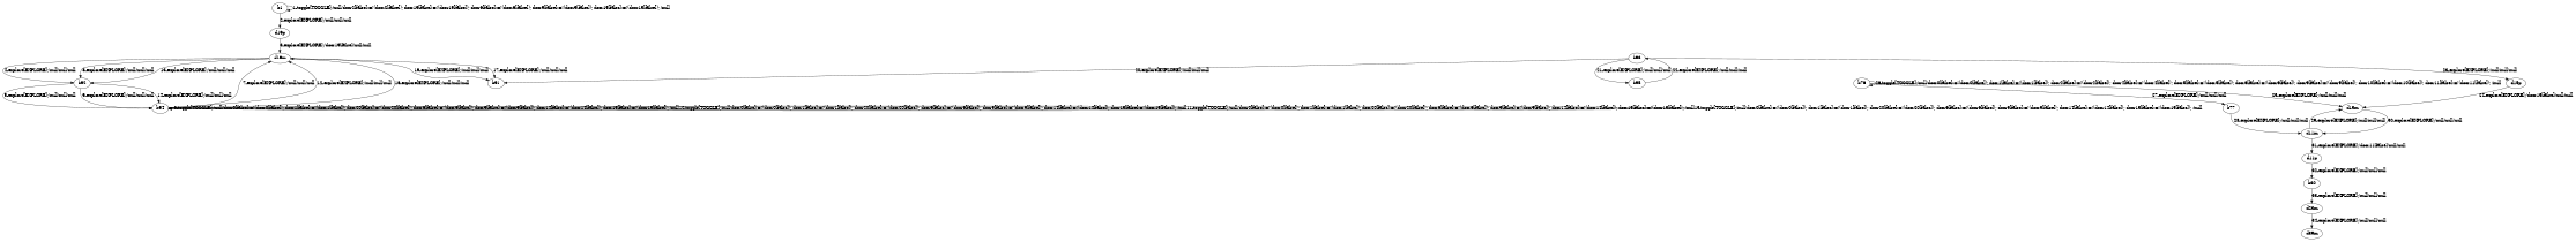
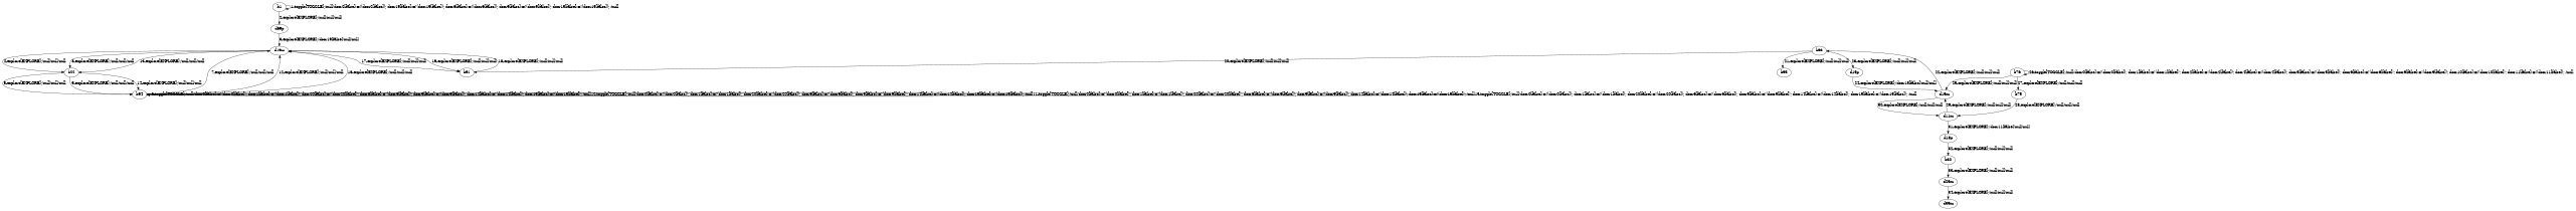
  digraph {
    b1
-   d19p
+   d19p [label=d69p]
    d19m
-   b92
+   b92 [label=b22]
    b91
    b94
    b93
    b95
    d15p
    d15m
    d11m
    b76
-   b75 [label=b77]
-   d11p
+   b75
+   d11p [label=d18p]
    b30
    d23m
    d39m
    b1 -> b1 [label="1-toggle[TOGGLE];/null/door2[false]:=!(door2[false]); door19[false]:=!(door19[false]); door6[false]:=!(door6[false]); door9[false]:=!(door9[false]); door15[false]:=!(door15[false]); /null"]
    b1 -> d19p [label="2-explore[EXPLORE];/null/null/null"]
    d19p -> d19m [label="3-explore[EXPLORE];/door19[false]/null/null"]
    d19m -> b92 [label="4-explore[EXPLORE];/null/null/null"]
    d19m -> b92 [label="8-explore[EXPLORE];/null/null/null"]
    d19m -> b92 [label="13-explore[EXPLORE];/null/null/null"]
    d19m -> b91 [label="17-explore[EXPLORE];/null/null/null"]
    d19m -> b91 [label="19-explore[EXPLORE];/null/null/null"]
    b92 -> b94 [label="5-explore[EXPLORE];/null/null/null"]
    b92 -> b94 [label="9-explore[EXPLORE];/null/null/null"]
    b92 -> b94 [label="14-explore[EXPLORE];/null/null/null"]
+   b91 -> d19m [label="18-explore[EXPLORE];/null/null/null"]
    b94 -> d19m [label="7-explore[EXPLORE];/null/null/null"]
    b94 -> d19m [label="12-explore[EXPLORE];/null/null/null"]
    b94 -> d19m [label="16-explore[EXPLORE];/null/null/null"]
    b94 -> b94 [label="6-toggle[TOGGLE];/null/door0[false]:=!(door0[false]); door1[false]:=!(door1[false]); door20[false]:=!(door20[false]); door6[false]:=!(door6[false]); door9[false]:=!(door9[false]); door14[false]:=!(door14[false]); door15[false]:=!(door15[false]); /null"]
    b94 -> b94 [label="10-toggle[TOGGLE];/null/door0[false]:=!(door0[false]); door1[false]:=!(door1[false]); door20[false]:=!(door20[false]); door6[false]:=!(door6[false]); door9[false]:=!(door9[false]); door14[false]:=!(door14[false]); door15[false]:=!(door15[false]); /null"]
    b94 -> b94 [label="11-toggle[TOGGLE];/null/door0[false]:=!(door0[false]); door1[false]:=!(door1[false]); door20[false]:=!(door20[false]); door6[false]:=!(door6[false]); door9[false]:=!(door9[false]); door14[false]:=!(door14[false]); door15[false]:=!(door15[false]); /null"]
    b94 -> b94 [label="15-toggle[TOGGLE];/null/door0[false]:=!(door0[false]); door1[false]:=!(door1[false]); door20[false]:=!(door20[false]); door6[false]:=!(door6[false]); door9[false]:=!(door9[false]); door14[false]:=!(door14[false]); door15[false]:=!(door15[false]); /null"]
    b93 -> b91 [label="20-explore[EXPLORE];/null/null/null"]
    b93 -> b95 [label="21-explore[EXPLORE];/null/null/null"]
    b93 -> d15p [label="23-explore[EXPLORE];/null/null/null"]
-   b95 -> b93 [label="22-explore[EXPLORE];/null/null/null"]
+   d15m -> b93 [label="22-explore[EXPLORE];/null/null/null"]
    d15p -> d15m [label="24-explore[EXPLORE];/door15[false]/null/null"]
    d15m -> d11m [label="30-explore[EXPLORE];/null/null/null"]
    d11m -> d15m [label="29-explore[EXPLORE];/null/null/null"]
    d11m -> d11p [label="31-explore[EXPLORE];/door11[false]/null/null"]
    b76 -> d15m [label="25-explore[EXPLORE];/null/null/null"]
    b76 -> b76 [label="26-toggle[TOGGLE];/null/door0[false]:=!(door0[false]); door1[false]:=!(door1[false]); door2[false]:=!(door2[false]); door4[false]:=!(door4[false]); door5[false]:=!(door5[false]); door6[false]:=!(door6[false]); door9[false]:=!(door9[false]); door10[false]:=!(door10[false]); door11[false]:=!(door11[false]); /null"]
    b76 -> b75 [label="27-explore[EXPLORE];/null/null/null"]
    b75 -> d11m [label="28-explore[EXPLORE];/null/null/null"]
    d11p -> b30 [label="32-explore[EXPLORE];/null/null/null"]
    b30 -> d23m [label="33-explore[EXPLORE];/null/null/null"]
    d23m -> d39m [label="34-explore[EXPLORE];/null/null/null"]
  }
